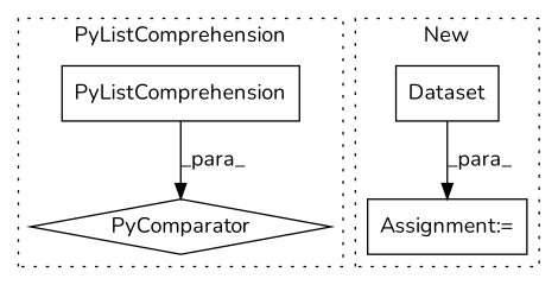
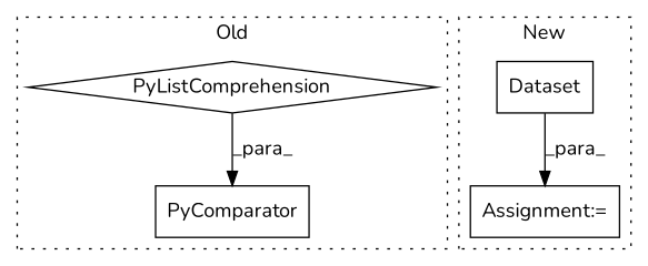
  digraph {
    fontname=Nunito
    node [fontname=Nunito shape=diamond]
    edge [fontname=Nunito]
-   n1 [a=109 l=169 label=PyListComprehension s=1912 shape=box]
-   n2 [a=113 l=27 label=PyComparator s=2046]
+   n1 [a=109 l=169 label=PyListComprehension s=1912]
+   n2 [a=113 l=27 label=PyComparator s=2046 shape=box]
    n3 [a=32 l=9 label=Dataset s=1792 shape=box]
    n4 [a=7 l=1 label="Assignment:=" s=1791 shape=box]
    subgraph cluster_1 {
-     label=PyListComprehension
+     label=Old
      style=dotted
      n1
      n2
    }
    subgraph cluster_2 {
      label=New
      style=dotted
      n3
      n4
    }
    n1 -> n2 [label=_para_]
    n3 -> n4 [label=_para_]
  }
